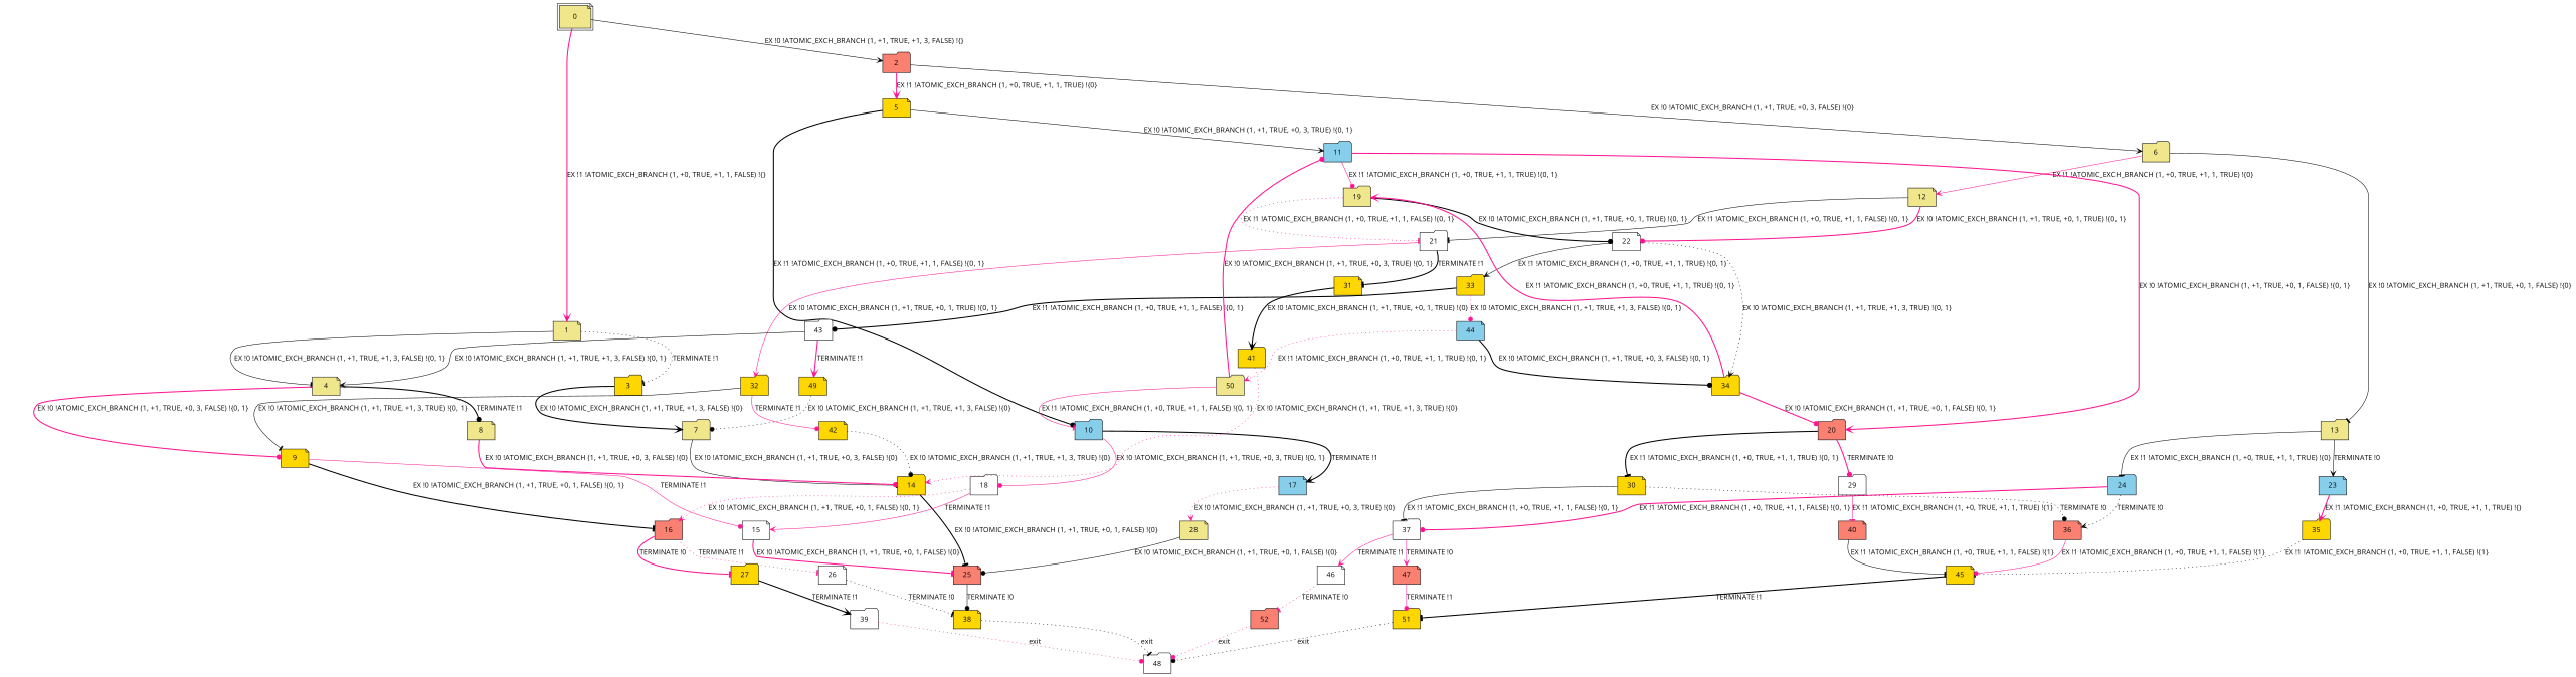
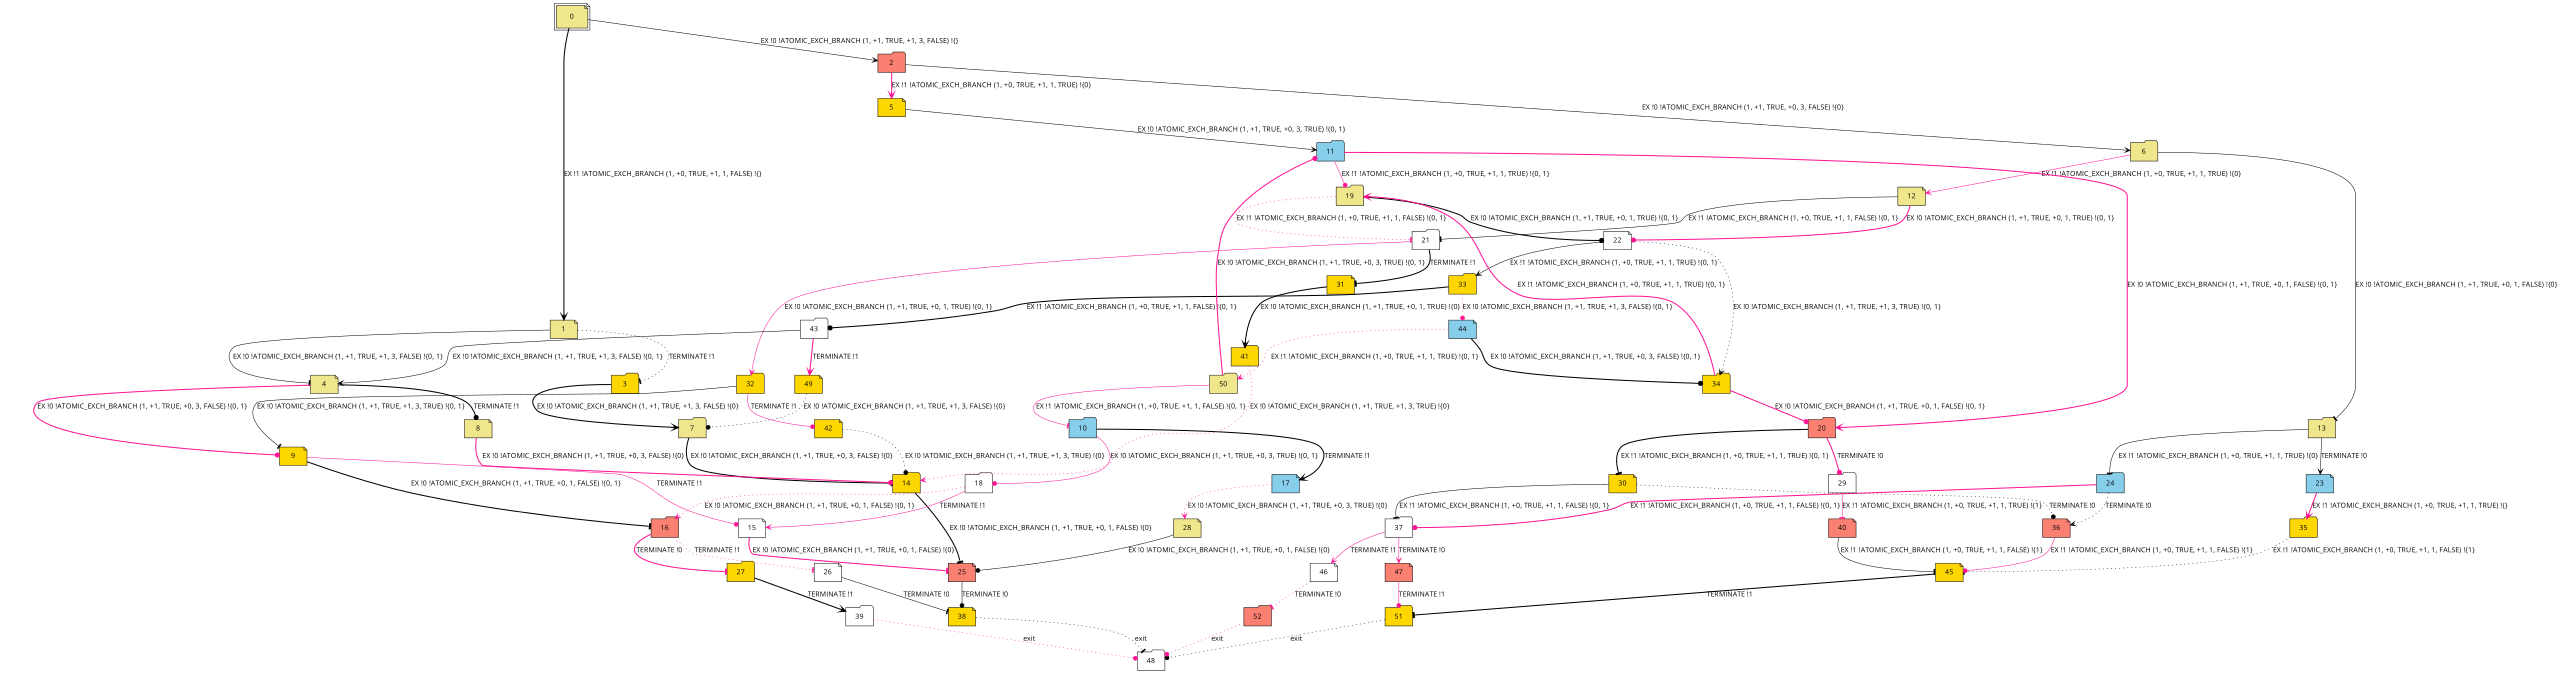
  digraph {
    fontname="Open Sans"
    node [fillcolor=gold fontname="Open Sans" shape=folder style=filled]
    edge [arrowhead=vee color=black fontname="Open Sans" style=bold]
    0 [fillcolor=khaki peripheries=2 shape=note]
    1 [fillcolor=khaki shape=note]
    2 [fillcolor=salmon]
    3
    4 [fillcolor=khaki shape=note]
    5 [shape=note]
    6 [fillcolor=khaki]
    7 [fillcolor=khaki]
    8 [fillcolor=khaki shape=note]
    9 [shape=note]
    10 [fillcolor=skyblue]
    11 [fillcolor=skyblue]
    12 [fillcolor=khaki shape=note]
    13 [fillcolor=khaki]
    14
    15 [fillcolor=white shape=note]
    16 [fillcolor=salmon]
    17 [fillcolor=skyblue shape=note]
    18 [fillcolor=white]
    19 [fillcolor=khaki]
    20 [fillcolor=salmon]
    21 [fillcolor=white]
    22 [fillcolor=white shape=note]
    23 [fillcolor=skyblue shape=note]
    24 [fillcolor=skyblue]
    25 [fillcolor=salmon shape=note]
    26 [fillcolor=white shape=note]
    27
    28 [fillcolor=khaki shape=note]
    29 [fillcolor=white]
    30 [shape=note]
    31 [shape=note]
    32
    33
    34
    35
    36 [fillcolor=salmon shape=note]
    37 [fillcolor=white]
    38 [shape=note]
    39 [fillcolor=white]
    40 [fillcolor=salmon shape=note]
    41
    42 [shape=note]
    43 [fillcolor=white]
    44 [fillcolor=skyblue shape=note]
    45 [shape=note]
    46 [fillcolor=white shape=note]
    47 [fillcolor=salmon shape=note]
    48 [fillcolor=white]
    49 [shape=note]
    50 [fillcolor=khaki]
    51
    52 [fillcolor=salmon]
-   0 -> 1 [color=deeppink label="EX !1 !ATOMIC_EXCH_BRANCH (1, +0, TRUE, +1, 1, FALSE) !{}"]
+   0 -> 1 [label="EX !1 !ATOMIC_EXCH_BRANCH (1, +0, TRUE, +1, 1, FALSE) !{}"]
    0 -> 2 [label="EX !0 !ATOMIC_EXCH_BRANCH (1, +1, TRUE, +1, 3, FALSE) !{}" style=solid]
    1 -> 3 [arrowhead=tee label="TERMINATE !1" style=dotted]
    1 -> 4 [arrowhead=tee label="EX !0 !ATOMIC_EXCH_BRANCH (1, +1, TRUE, +1, 3, FALSE) !{0, 1}" style=solid]
    2 -> 5 [color=deeppink label="EX !1 !ATOMIC_EXCH_BRANCH (1, +0, TRUE, +1, 1, TRUE) !{0}"]
    2 -> 6 [label="EX !0 !ATOMIC_EXCH_BRANCH (1, +1, TRUE, +0, 3, FALSE) !{0}" style=solid]
    3 -> 7 [label="EX !0 !ATOMIC_EXCH_BRANCH (1, +1, TRUE, +1, 3, FALSE) !{0}"]
    4 -> 8 [arrowhead=dot label="TERMINATE !1"]
    4 -> 9 [arrowhead=dot color=deeppink label="EX !0 !ATOMIC_EXCH_BRANCH (1, +1, TRUE, +0, 3, FALSE) !{0, 1}"]
-   5 -> 10 [arrowhead=dot label="EX !1 !ATOMIC_EXCH_BRANCH (1, +0, TRUE, +1, 1, FALSE) !{0, 1}"]
    5 -> 11 [label="EX !0 !ATOMIC_EXCH_BRANCH (1, +1, TRUE, +0, 3, TRUE) !{0, 1}" style=solid]
    6 -> 12 [color=deeppink label="EX !1 !ATOMIC_EXCH_BRANCH (1, +0, TRUE, +1, 1, TRUE) !{0}" style=solid]
    6 -> 13 [arrowhead=tee label="EX !0 !ATOMIC_EXCH_BRANCH (1, +1, TRUE, +0, 1, FALSE) !{0}" style=solid]
-   7 -> 14 [arrowhead=tee label="EX !0 !ATOMIC_EXCH_BRANCH (1, +1, TRUE, +0, 3, FALSE) !{0}" style=solid]
+   7 -> 14 [arrowhead=tee label="EX !0 !ATOMIC_EXCH_BRANCH (1, +1, TRUE, +0, 3, FALSE) !{0}"]
    8 -> 14 [arrowhead=dot color=deeppink label="EX !0 !ATOMIC_EXCH_BRANCH (1, +1, TRUE, +0, 3, FALSE) !{0}"]
    9 -> 15 [arrowhead=dot color=deeppink label="TERMINATE !1" style=solid]
    9 -> 16 [arrowhead=tee label="EX !0 !ATOMIC_EXCH_BRANCH (1, +1, TRUE, +0, 1, FALSE) !{0, 1}"]
    10 -> 17 [label="TERMINATE !1"]
    10 -> 18 [arrowhead=dot color=deeppink label="EX !0 !ATOMIC_EXCH_BRANCH (1, +1, TRUE, +0, 3, TRUE) !{0, 1}" style=solid]
    11 -> 19 [arrowhead=dot color=deeppink label="EX !1 !ATOMIC_EXCH_BRANCH (1, +0, TRUE, +1, 1, TRUE) !{0, 1}" style=solid]
    11 -> 20 [color=deeppink label="EX !0 !ATOMIC_EXCH_BRANCH (1, +1, TRUE, +0, 1, FALSE) !{0, 1}"]
    12 -> 21 [arrowhead=tee label="EX !1 !ATOMIC_EXCH_BRANCH (1, +0, TRUE, +1, 1, FALSE) !{0, 1}" style=solid]
    12 -> 22 [arrowhead=dot color=deeppink label="EX !0 !ATOMIC_EXCH_BRANCH (1, +1, TRUE, +0, 1, TRUE) !{0, 1}"]
    13 -> 23 [label="TERMINATE !0" style=solid]
    13 -> 24 [arrowhead=tee label="EX !1 !ATOMIC_EXCH_BRANCH (1, +0, TRUE, +1, 1, TRUE) !{0}" style=solid]
    14 -> 25 [arrowhead=tee label="EX !0 !ATOMIC_EXCH_BRANCH (1, +1, TRUE, +0, 1, FALSE) !{0}"]
    15 -> 25 [arrowhead=tee color=deeppink label="EX !0 !ATOMIC_EXCH_BRANCH (1, +1, TRUE, +0, 1, FALSE) !{0}"]
    16 -> 26 [arrowhead=tee color=deeppink label="TERMINATE !1" style=dotted]
    16 -> 27 [arrowhead=tee color=deeppink label="TERMINATE !0"]
    17 -> 28 [color=deeppink label="EX !0 !ATOMIC_EXCH_BRANCH (1, +1, TRUE, +0, 3, TRUE) !{0}" style=dotted]
    18 -> 15 [color=deeppink label="TERMINATE !1" style=solid]
    18 -> 16 [color=deeppink label="EX !0 !ATOMIC_EXCH_BRANCH (1, +1, TRUE, +0, 1, FALSE) !{0, 1}" style=dotted]
    19 -> 21 [arrowhead=tee color=deeppink label="EX !1 !ATOMIC_EXCH_BRANCH (1, +0, TRUE, +1, 1, FALSE) !{0, 1}" style=dotted]
    19 -> 22 [arrowhead=dot label="EX !0 !ATOMIC_EXCH_BRANCH (1, +1, TRUE, +0, 1, TRUE) !{0, 1}"]
    20 -> 29 [arrowhead=dot color=deeppink label="TERMINATE !0"]
    20 -> 30 [arrowhead=tee label="EX !1 !ATOMIC_EXCH_BRANCH (1, +0, TRUE, +1, 1, TRUE) !{0, 1}"]
    21 -> 31 [arrowhead=tee label="TERMINATE !1"]
    21 -> 32 [color=deeppink label="EX !0 !ATOMIC_EXCH_BRANCH (1, +1, TRUE, +0, 1, TRUE) !{0, 1}" style=solid]
    22 -> 33 [label="EX !1 !ATOMIC_EXCH_BRANCH (1, +0, TRUE, +1, 1, TRUE) !{0, 1}" style=solid]
    22 -> 34 [label="EX !0 !ATOMIC_EXCH_BRANCH (1, +1, TRUE, +1, 3, TRUE) !{0, 1}" style=dotted]
    23 -> 35 [color=deeppink label="EX !1 !ATOMIC_EXCH_BRANCH (1, +0, TRUE, +1, 1, TRUE) !{}"]
    24 -> 36 [label="TERMINATE !0" style=dotted]
    24 -> 37 [arrowhead=dot color=deeppink label="EX !1 !ATOMIC_EXCH_BRANCH (1, +0, TRUE, +1, 1, FALSE) !{0, 1}"]
    25 -> 38 [arrowhead=dot label="TERMINATE !0" style=solid]
-   26 -> 38 [arrowhead=tee label="TERMINATE !0" style=dotted]
+   26 -> 38 [arrowhead=tee label="TERMINATE !0" style=solid]
    27 -> 39 [label="TERMINATE !1"]
    28 -> 25 [arrowhead=dot label="EX !0 !ATOMIC_EXCH_BRANCH (1, +1, TRUE, +0, 1, FALSE) !{0}" style=solid]
    29 -> 40 [arrowhead=tee color=deeppink label="EX !1 !ATOMIC_EXCH_BRANCH (1, +0, TRUE, +1, 1, TRUE) !{1}" style=solid]
    30 -> 36 [arrowhead=dot label="TERMINATE !0" style=dotted]
    30 -> 37 [arrowhead=tee label="EX !1 !ATOMIC_EXCH_BRANCH (1, +0, TRUE, +1, 1, FALSE) !{0, 1}" style=solid]
    31 -> 41 [label="EX !0 !ATOMIC_EXCH_BRANCH (1, +1, TRUE, +0, 1, TRUE) !{0}"]
    32 -> 9 [arrowhead=tee label="EX !0 !ATOMIC_EXCH_BRANCH (1, +1, TRUE, +1, 3, TRUE) !{0, 1}" style=solid]
    32 -> 42 [arrowhead=dot color=deeppink label="TERMINATE !1" style=solid]
    33 -> 43 [arrowhead=dot label="EX !1 !ATOMIC_EXCH_BRANCH (1, +0, TRUE, +1, 1, FALSE) !{0, 1}"]
    33 -> 44 [arrowhead=dot color=deeppink label="EX !0 !ATOMIC_EXCH_BRANCH (1, +1, TRUE, +1, 3, FALSE) !{0, 1}" style=dotted]
    34 -> 19 [color=deeppink label="EX !1 !ATOMIC_EXCH_BRANCH (1, +0, TRUE, +1, 1, TRUE) !{0, 1}"]
    34 -> 20 [arrowhead=dot color=deeppink label="EX !0 !ATOMIC_EXCH_BRANCH (1, +1, TRUE, +0, 1, FALSE) !{0, 1}"]
    35 -> 45 [arrowhead=tee label="EX !1 !ATOMIC_EXCH_BRANCH (1, +0, TRUE, +1, 1, FALSE) !{1}" style=dotted]
    36 -> 45 [arrowhead=dot color=deeppink label="EX !1 !ATOMIC_EXCH_BRANCH (1, +0, TRUE, +1, 1, FALSE) !{1}" style=solid]
    37 -> 46 [color=deeppink label="TERMINATE !1" style=solid]
    37 -> 47 [color=deeppink label="TERMINATE !0" style=solid]
    38 -> 48 [arrowhead=tee label=exit style=dotted]
    39 -> 48 [arrowhead=dot color=deeppink label=exit style=dotted]
    40 -> 45 [arrowhead=tee label="EX !1 !ATOMIC_EXCH_BRANCH (1, +0, TRUE, +1, 1, FALSE) !{1}" style=solid]
    41 -> 14 [color=deeppink label="EX !0 !ATOMIC_EXCH_BRANCH (1, +1, TRUE, +1, 3, TRUE) !{0}" style=dotted]
    42 -> 14 [arrowhead=dot label="EX !0 !ATOMIC_EXCH_BRANCH (1, +1, TRUE, +1, 3, TRUE) !{0}" style=dotted]
    43 -> 4 [label="EX !0 !ATOMIC_EXCH_BRANCH (1, +1, TRUE, +1, 3, FALSE) !{0, 1}" style=solid]
    43 -> 49 [color=deeppink label="TERMINATE !1"]
    44 -> 34 [arrowhead=dot label="EX !0 !ATOMIC_EXCH_BRANCH (1, +1, TRUE, +0, 3, FALSE) !{0, 1}"]
    44 -> 50 [color=deeppink label="EX !1 !ATOMIC_EXCH_BRANCH (1, +0, TRUE, +1, 1, TRUE) !{0, 1}" style=dotted]
    45 -> 51 [arrowhead=tee label="TERMINATE !1"]
    46 -> 52 [arrowhead=tee color=deeppink label="TERMINATE !0" style=dotted]
    47 -> 51 [arrowhead=dot color=deeppink label="TERMINATE !1" style=solid]
    49 -> 7 [arrowhead=dot label="EX !0 !ATOMIC_EXCH_BRANCH (1, +1, TRUE, +1, 3, FALSE) !{0}" style=dotted]
    50 -> 10 [arrowhead=tee color=deeppink label="EX !1 !ATOMIC_EXCH_BRANCH (1, +0, TRUE, +1, 1, FALSE) !{0, 1}" style=solid]
    50 -> 11 [arrowhead=dot color=deeppink label="EX !0 !ATOMIC_EXCH_BRANCH (1, +1, TRUE, +0, 3, TRUE) !{0, 1}"]
    51 -> 48 [arrowhead=dot label=exit style=dotted]
    52 -> 48 [arrowhead=dot color=deeppink label=exit style=dotted]
  }
